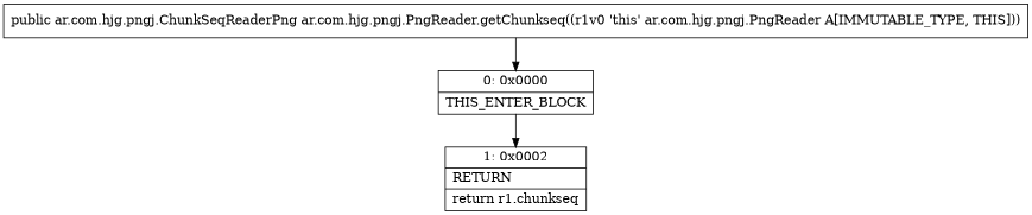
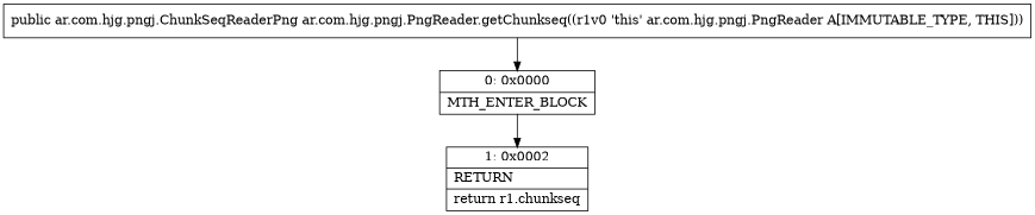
  digraph {
    node [shape=record]
-   n1 [label="{0\:\ 0x0000|THIS_ENTER_BLOCK\l}"]
+   n1 [label="{0\:\ 0x0000|MTH_ENTER_BLOCK\l}"]
    n2 [label="{1\:\ 0x0002|RETURN\l|return r1.chunkseq\l}"]
    n3 [label="{public ar.com.hjg.pngj.ChunkSeqReaderPng ar.com.hjg.pngj.PngReader.getChunkseq((r1v0 'this' ar.com.hjg.pngj.PngReader A[IMMUTABLE_TYPE, THIS])) }"]
    n1 -> n2
    n3 -> n1
  }
